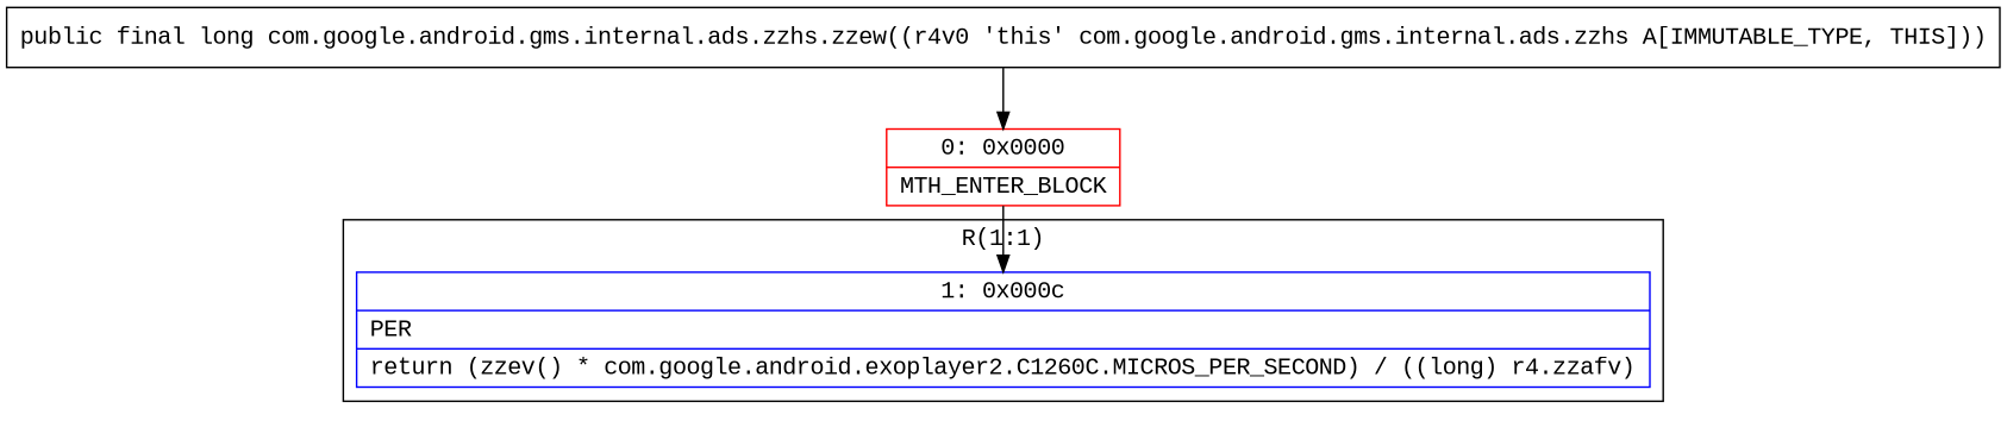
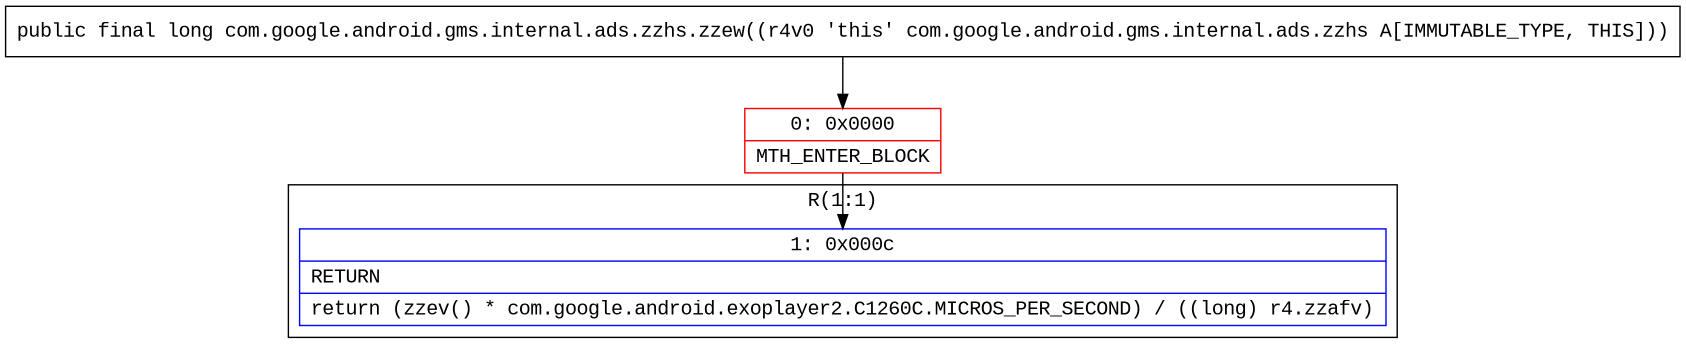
  digraph {
    fontname="Liberation Mono"
    node [shape=record fontname="Liberation Mono"]
    edge [fontname="Liberation Mono"]
-   n1 [color=blue label="{1\:\ 0x000c|PER\l|return (zzev() * com.google.android.exoplayer2.C1260C.MICROS_PER_SECOND) \/ ((long) r4.zzafv)\l}"]
+   n1 [color=blue label="{1\:\ 0x000c|RETURN\l|return (zzev() * com.google.android.exoplayer2.C1260C.MICROS_PER_SECOND) \/ ((long) r4.zzafv)\l}"]
    n2 [color=red label="{0\:\ 0x0000|MTH_ENTER_BLOCK\l}"]
    n3 [label="{public final long com.google.android.gms.internal.ads.zzhs.zzew((r4v0 'this' com.google.android.gms.internal.ads.zzhs A[IMMUTABLE_TYPE, THIS])) }"]
    subgraph cluster_1 {
      label="R(1:1)"
      n1
    }
    n2 -> n1
    n3 -> n2
  }
